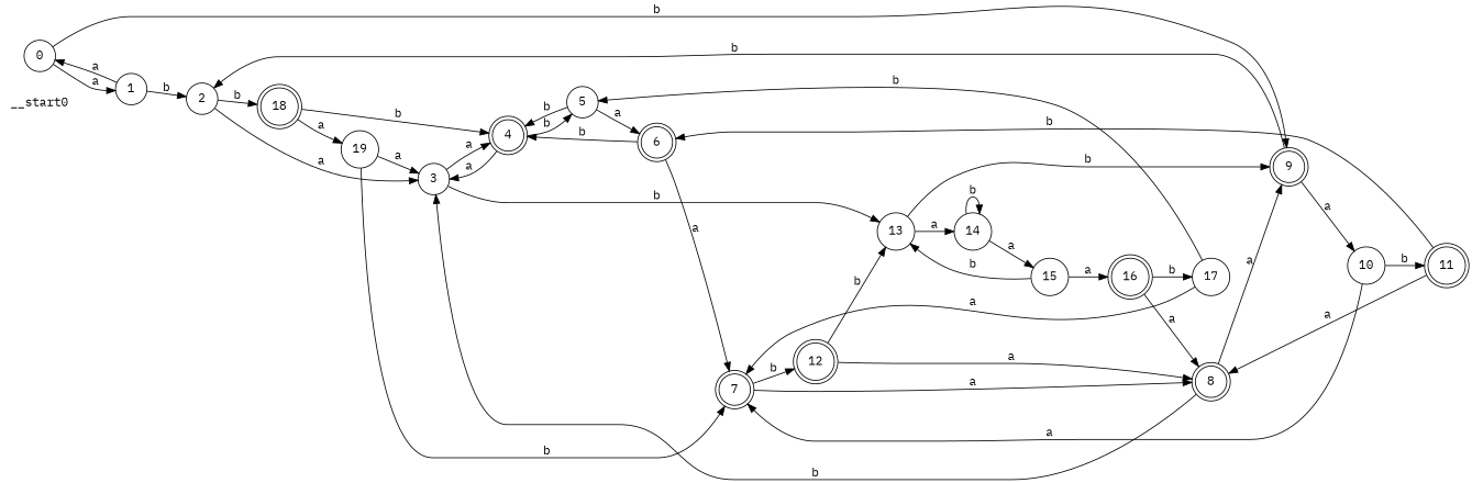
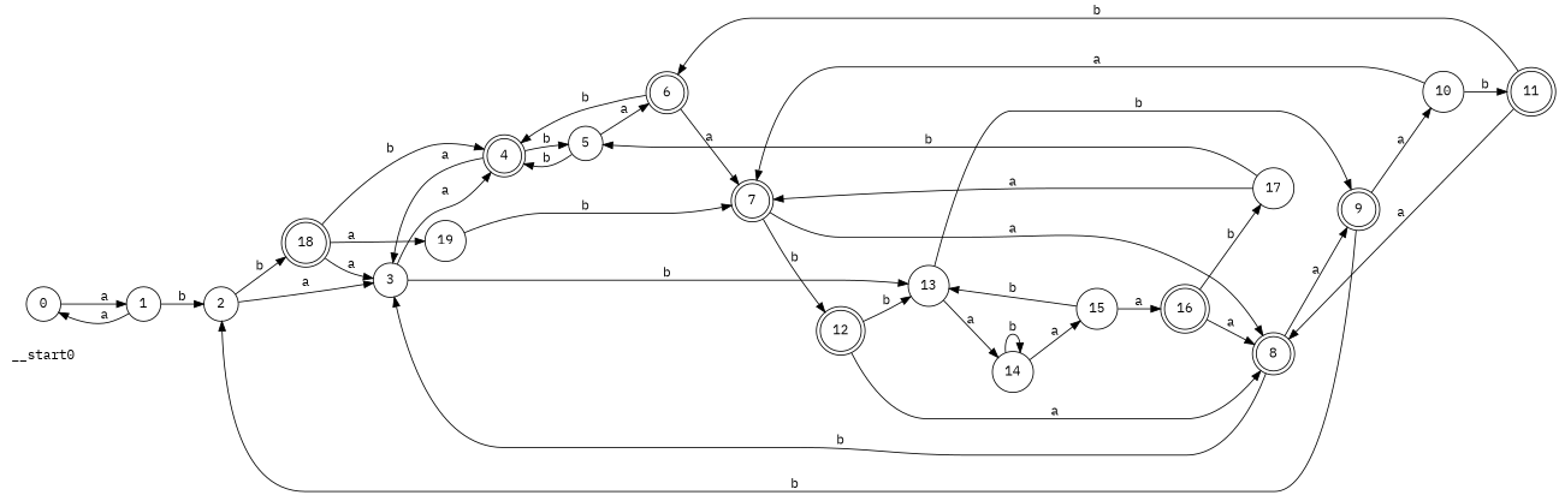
  digraph {
    fontname="IBM Plex Mono"
    rankdir=LR
    node [fontname="IBM Plex Mono" shape=circle color=black fillcolor=white style=filled]
    edge [fontname="IBM Plex Mono"]
    __start0 [shape=none color="" fillcolor="" style=""]
    n2 [label=0]
    n3 [label=1]
    n4 [label=9 shape=doublecircle style="rounded,filled"]
    n5 [label=2]
    n6 [label=10]
    n7 [label=3]
    n8 [label=18 shape=doublecircle style="rounded,filled"]
    n9 [label=4 shape=doublecircle style="rounded,filled"]
    n10 [label=13]
    n11 [label=19]
    n12 [label=5]
    n13 [label=14 style="rounded,filled"]
    n14 [label=6 shape=doublecircle style="rounded,filled"]
    n15 [label=7 shape=doublecircle style="rounded,filled"]
    n16 [label=8 shape=doublecircle style="rounded,filled"]
    n17 [label=12 shape=doublecircle style="rounded,filled"]
    n18 [label=11 shape=doublecircle style="rounded,filled"]
    n19 [label=15]
    n20 [label=16 shape=doublecircle style="rounded,filled"]
    n21 [label=17]
    n2 -> n3 [label=a]
-   n2 -> n4 [label=b]
    n3 -> n2 [label=a]
    n3 -> n5 [label=b]
    n4 -> n5 [label=b]
    n4 -> n6 [label=a]
    n5 -> n7 [label=a]
    n5 -> n8 [label=b]
    n6 -> n15 [label=a]
    n6 -> n18 [label=b]
    n7 -> n9 [label=a]
    n7 -> n10 [label=b]
    n8 -> n9 [label=b]
    n8 -> n11 [label=a]
    n9 -> n7 [label=a]
    n9 -> n12 [label=b]
    n10 -> n4 [label=b]
    n10 -> n13 [label=a]
-   n11 -> n7 [label=a]
+   n8 -> n7 [label=a]
    n11 -> n15 [label=b]
    n12 -> n9 [label=b]
    n12 -> n14 [label=a]
    n13 -> n13 [label=b]
    n13 -> n19 [label=a]
    n14 -> n9 [label=b]
    n14 -> n15 [label=a]
    n15 -> n16 [label=a]
    n15 -> n17 [label=b]
    n16 -> n4 [label=a]
    n16 -> n7 [label=b]
    n17 -> n10 [label=b]
    n17 -> n16 [label=a]
    n18 -> n14 [label=b]
    n18 -> n16 [label=a]
    n19 -> n10 [label=b]
    n19 -> n20 [label=a]
    n20 -> n16 [label=a]
    n20 -> n21 [label=b]
    n21 -> n12 [label=b]
    n21 -> n15 [label=a]
  }
